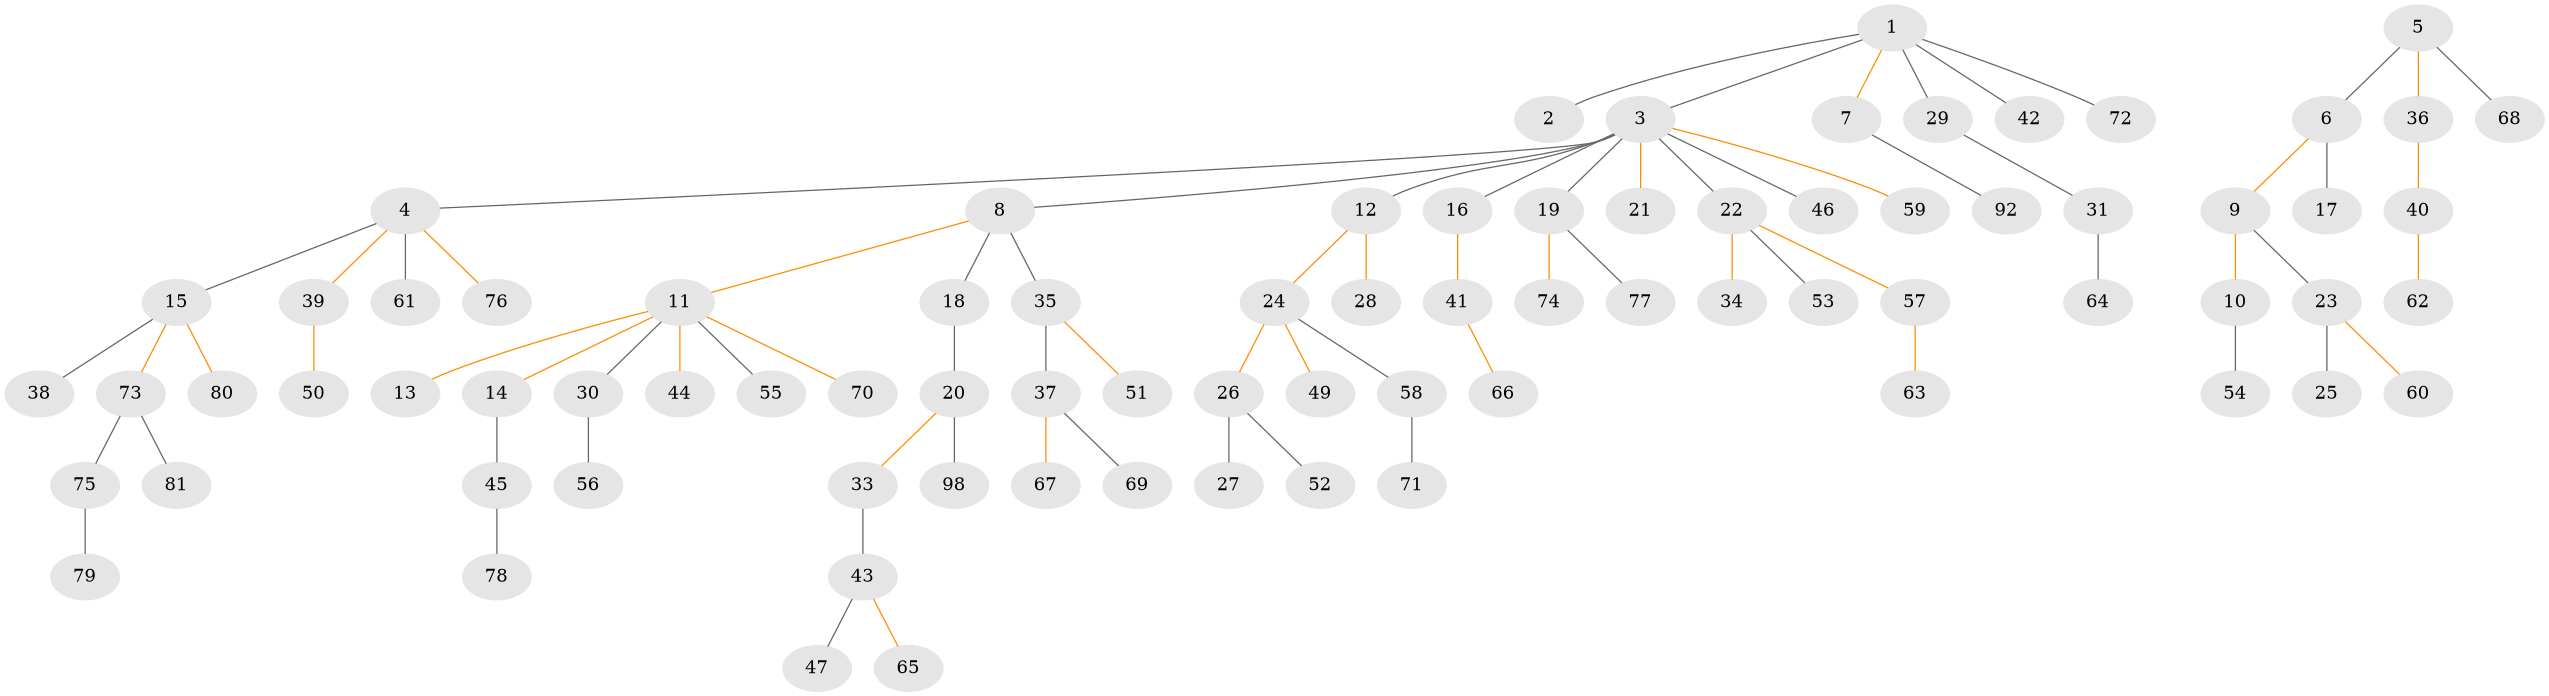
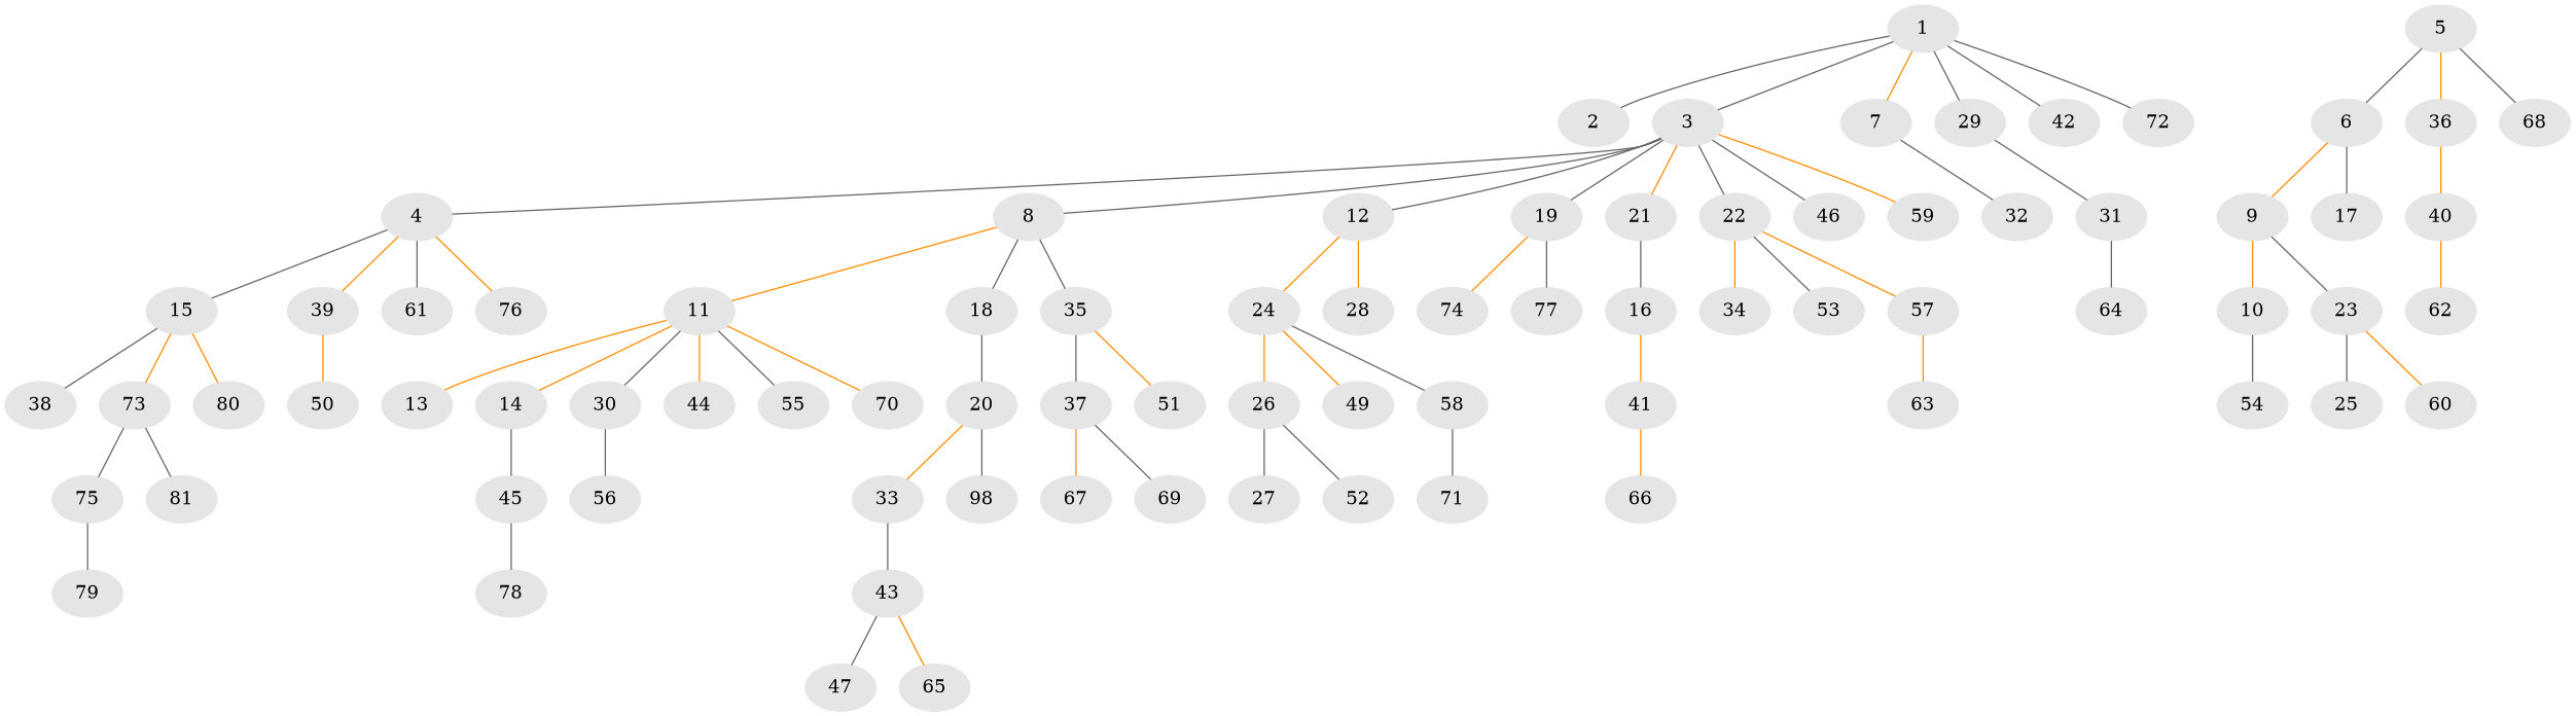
  graph {
    node [color=gray90 style=filled]
    edge [color=gray40]
    1
    2
    3
    7
    29
    42
    72
    4
    8
    12
    16
    19
    21
    22
    46
    59
    5
    6
    36
    68
-   32 [label=92]
+   32
    31
    15
    39
    61
    76
    11
    18
    35
    24
    28
    41
    74
    77
    34
    53
    57
    38
    73
    80
    50
    9
    17
    40
    10
    23
    13
    14
    30
    44
    55
    70
    20
    37
    51
    54
    25
    60
    45
    56
    26
    49
    58
    78
    75
    81
    66
    33
    n69 [label=98]
    43
    63
    27
    52
    71
    64
    47
    65
    67
    69
    62
    79
    1 -- 2
    1 -- 3
    1 -- 7 [color=darkorange]
    1 -- 29
    1 -- 42
    1 -- 72
    3 -- 4
    3 -- 8
    3 -- 12
-   3 -- 16
+   21 -- 16
    3 -- 19
    3 -- 21 [color=darkorange]
    3 -- 22
    3 -- 46
    3 -- 59 [color=darkorange]
    7 -- 32
    29 -- 31
    4 -- 15
    4 -- 39 [color=darkorange]
    4 -- 61
    4 -- 76 [color=darkorange]
    8 -- 11 [color=darkorange]
    8 -- 18
    8 -- 35
    12 -- 24 [color=darkorange]
    12 -- 28 [color=darkorange]
    16 -- 41 [color=darkorange]
    19 -- 74 [color=darkorange]
    19 -- 77
    22 -- 34 [color=darkorange]
    22 -- 53
    22 -- 57 [color=darkorange]
    5 -- 6
    5 -- 36 [color=darkorange]
    5 -- 68
    6 -- 9 [color=darkorange]
    6 -- 17
    36 -- 40 [color=darkorange]
    31 -- 64
    15 -- 38
    15 -- 73 [color=darkorange]
    15 -- 80 [color=darkorange]
    39 -- 50 [color=darkorange]
    11 -- 13 [color=darkorange]
    11 -- 14 [color=darkorange]
    11 -- 30
    11 -- 44 [color=darkorange]
    11 -- 55
    11 -- 70 [color=darkorange]
    18 -- 20
    35 -- 37
    35 -- 51 [color=darkorange]
    24 -- 26 [color=darkorange]
    24 -- 49 [color=darkorange]
    24 -- 58
    41 -- 66 [color=darkorange]
    57 -- 63 [color=darkorange]
    73 -- 75
    73 -- 81
    9 -- 10 [color=darkorange]
    9 -- 23
    40 -- 62 [color=darkorange]
    10 -- 54
    23 -- 25
    23 -- 60 [color=darkorange]
    14 -- 45
    30 -- 56
    20 -- 33 [color=darkorange]
    20 -- n69
    37 -- 67 [color=darkorange]
    37 -- 69
    45 -- 78
    26 -- 27
    26 -- 52
    58 -- 71
    75 -- 79
    33 -- 43
    43 -- 47
    43 -- 65 [color=darkorange]
  }
